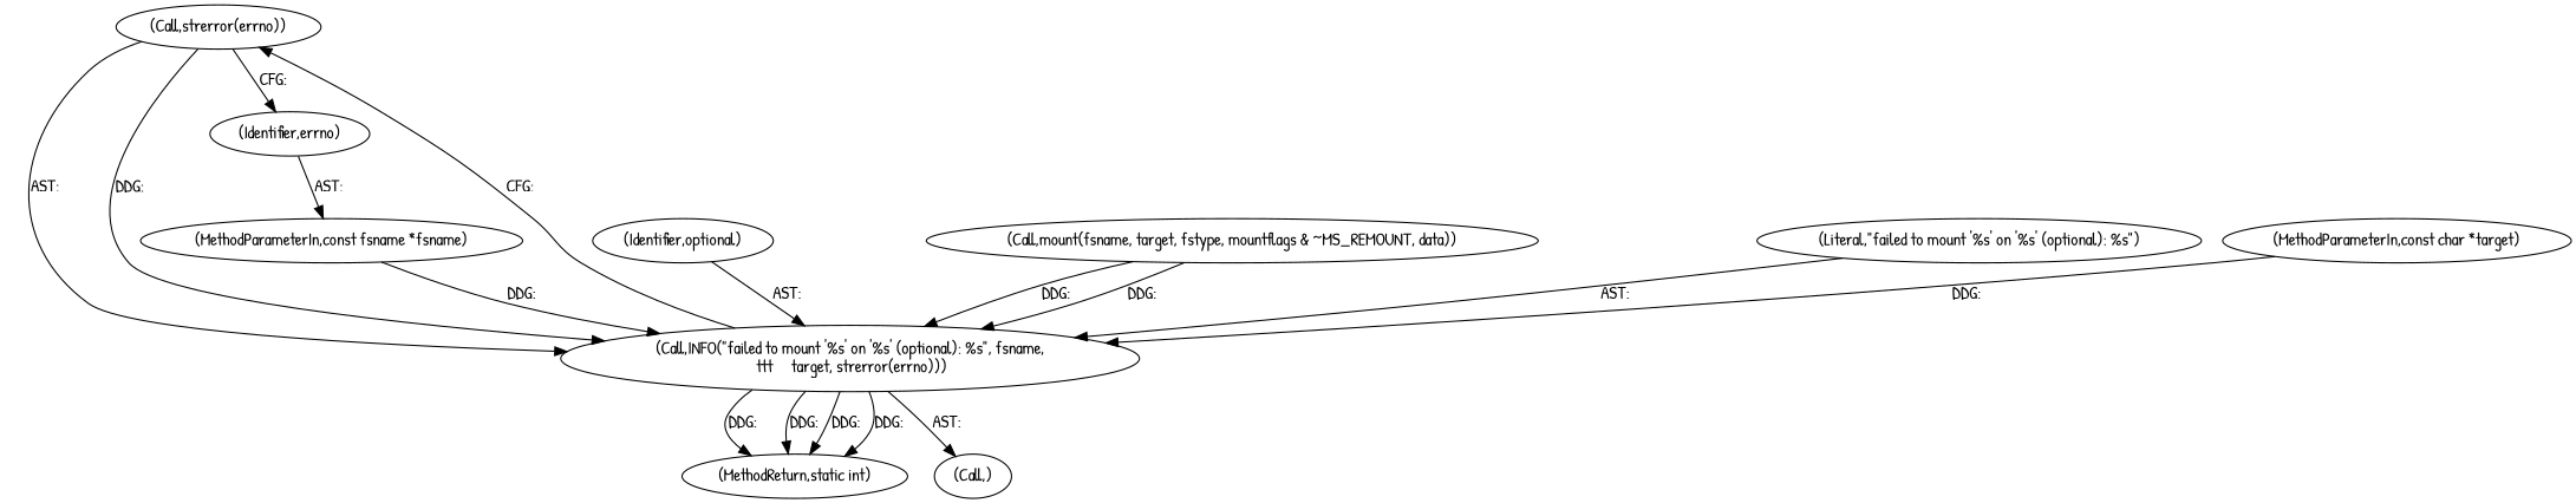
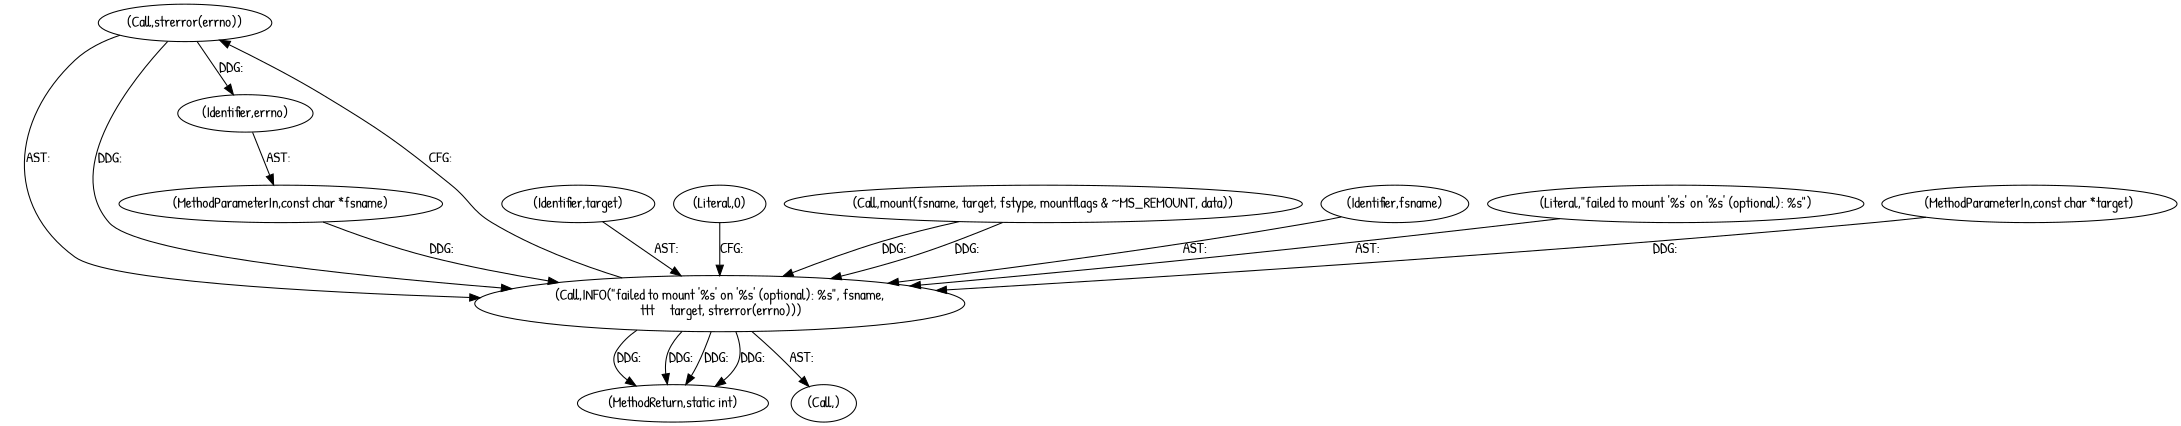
  digraph {
    fontname="Patrick Hand"
    node [fontname="Patrick Hand"]
    edge [fontname="Patrick Hand"]
    n1 [label="(Call,strerror(errno))"]
    n2 [label="(Call,INFO(\"failed to mount '%s' on '%s' (optional): %s\", fsname,\n \t\t\t     target, strerror(errno)))"]
    n3 [label="(Identifier,errno)"]
    n4 [label="(MethodReturn,static int)"]
    n5 [label="(Call,)"]
-   n6 [label="(MethodParameterIn,const fsname *fsname)"]
-   n7 [label="(Identifier,optional)"]
+   n6 [label="(MethodParameterIn,const char *fsname)"]
+   n7 [label="(Identifier,target)"]
+   n8 [label="(Literal,0)"]
    n9 [label="(Call,mount(fsname, target, fstype, mountflags & ~MS_REMOUNT, data))"]
+   n10 [label="(Identifier,fsname)"]
    n11 [label="(Literal,\"failed to mount '%s' on '%s' (optional): %s\")"]
    n12 [label="(MethodParameterIn,const char *target)"]
    n1 -> n2 [label="AST: "]
    n1 -> n2 [label="DDG: "]
-   n1 -> n3 [label="CFG: "]
+   n1 -> n3 [label="DDG: "]
    n2 -> n1 [label="CFG: "]
    n2 -> n4 [label="DDG: "]
    n2 -> n4 [label="DDG: "]
    n2 -> n4 [label="DDG: "]
    n2 -> n4 [label="DDG: "]
    n2 -> n5 [label="AST: "]
    n3 -> n6 [label="AST: "]
    n6 -> n2 [label="DDG: "]
    n7 -> n2 [label="AST: "]
+   n8 -> n2 [label="CFG: "]
    n9 -> n2 [label="DDG: "]
    n9 -> n2 [label="DDG: "]
+   n10 -> n2 [label="AST: "]
    n11 -> n2 [label="AST: "]
    n12 -> n2 [label="DDG: "]
  }
